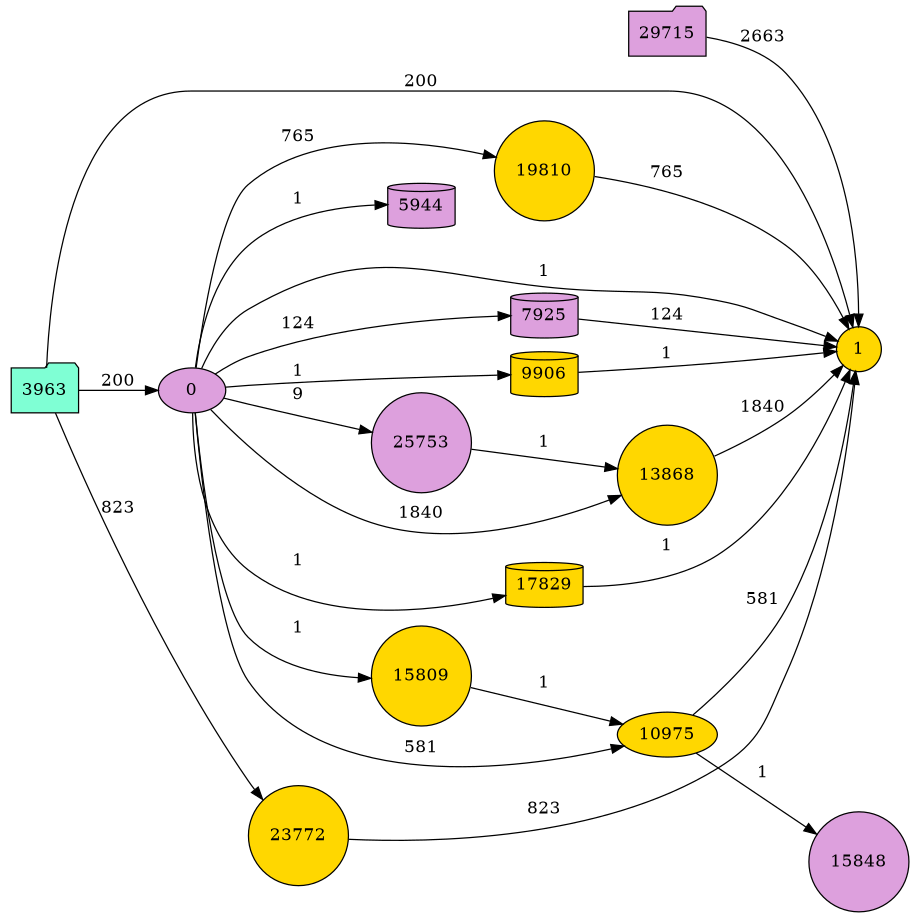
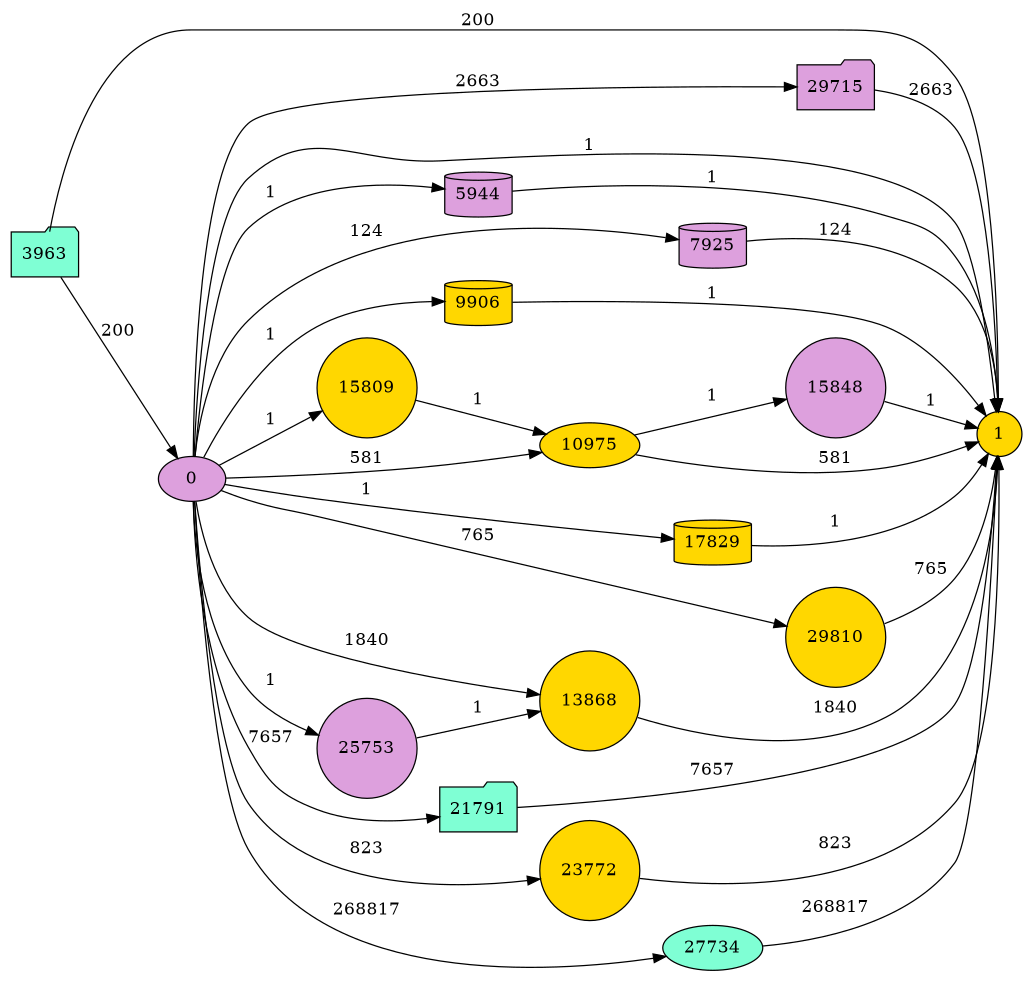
  digraph {
    rankdir=LR
    node [fillcolor=gold shape=circle style=filled]
    3963 [fillcolor=aquamarine shape=folder]
    1
    0 [fillcolor=plum shape=ellipse]
    5944 [fillcolor=plum shape=cylinder]
    7925 [fillcolor=plum shape=cylinder]
    9906 [shape=cylinder]
    10975 [shape=ellipse]
    15848 [fillcolor=plum]
    13868
    15809
    17829 [shape=cylinder]
-   19810
+   19810 [label=29810]
+   21791 [fillcolor=aquamarine shape=folder]
    23772
    25753 [fillcolor=plum]
+   27734 [fillcolor=aquamarine shape=ellipse]
    29715 [fillcolor=plum shape=folder]
    3963 -> 1 [label=200]
    3963 -> 0 [label=200]
    0 -> 1 [label=1]
    0 -> 5944 [label=1]
    0 -> 7925 [label=124]
    0 -> 9906 [label=1]
    0 -> 10975 [label=581]
    0 -> 13868 [label=1840]
    0 -> 15809 [label=1]
    0 -> 17829 [label=1]
    0 -> 19810 [label=765]
-   3963 -> 23772 [label=823]
-   0 -> 25753 [label=9]
+   0 -> 21791 [label=7657]
+   0 -> 23772 [label=823]
+   0 -> 25753 [label=1]
+   0 -> 27734 [label=268817]
+   0 -> 29715 [label=2663]
+   5944 -> 1 [label=1]
    7925 -> 1 [label=124]
    9906 -> 1 [label=1]
    10975 -> 1 [label=581]
    10975 -> 15848 [label=1]
+   15848 -> 1 [label=1]
    13868 -> 1 [label=1840]
    15809 -> 10975 [label=1]
    17829 -> 1 [label=1]
    19810 -> 1 [label=765]
+   21791 -> 1 [label=7657]
    23772 -> 1 [label=823]
    25753 -> 13868 [label=1]
+   27734 -> 1 [label=268817]
    29715 -> 1 [label=2663]
  }
